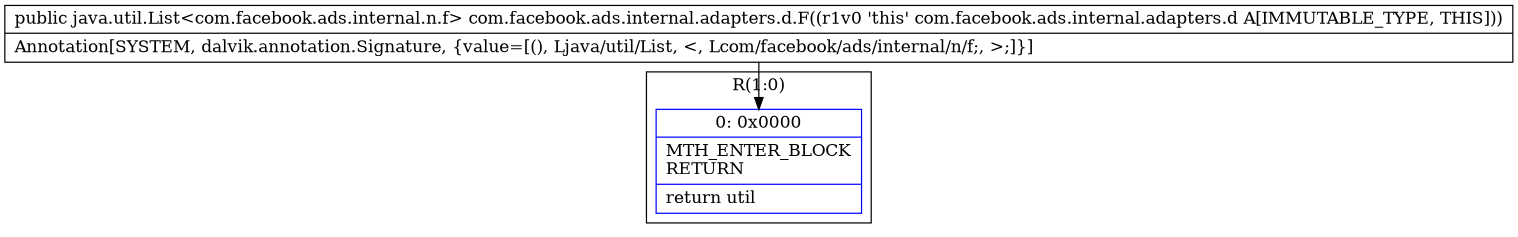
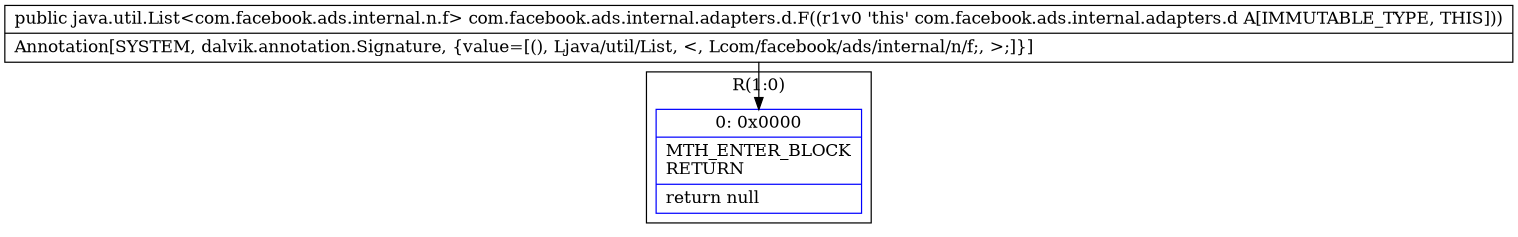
  digraph {
    node [shape=record]
-   n1 [color=blue label="{0\:\ 0x0000|MTH_ENTER_BLOCK\lRETURN\l|return util\l}"]
+   n1 [color=blue label="{0\:\ 0x0000|MTH_ENTER_BLOCK\lRETURN\l|return null\l}"]
    n2 [label="{public java.util.List\<com.facebook.ads.internal.n.f\> com.facebook.ads.internal.adapters.d.F((r1v0 'this' com.facebook.ads.internal.adapters.d A[IMMUTABLE_TYPE, THIS]))  | Annotation[SYSTEM, dalvik.annotation.Signature, \{value=[(), Ljava\/util\/List, \<, Lcom\/facebook\/ads\/internal\/n\/f;, \>;]\}]\l}"]
    subgraph cluster_1 {
      label="R(1:0)"
      n1
    }
    n2 -> n1
  }
